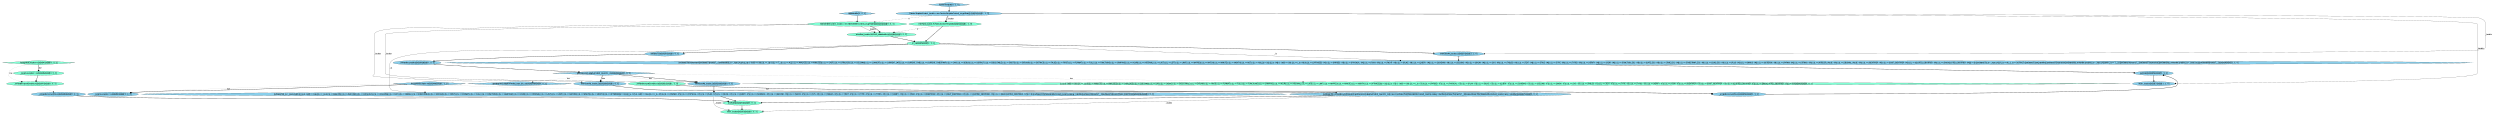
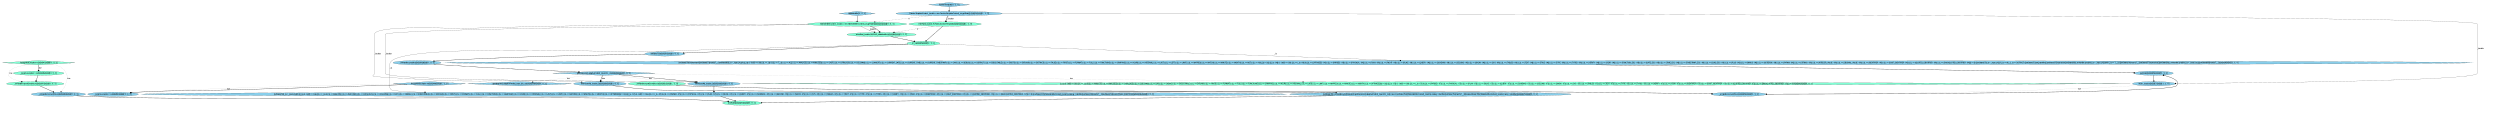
  digraph {
    fontname="Liberation Sans"
    node [fillcolor=skyblue fontname="Liberation Sans" shape=ellipse style=filled]
    edge [arrowhead=dot fontname="Liberation Sans" style=bold]
    n1 [label="functionTemplate['0', '1', '0']" shape=diamond]
    n2 [label="FunctionTemplateContext _localctx = new FunctionTemplateContext(_ctx,getState())@@@3@@@['1', '1', '0']"]
-   n3 [label="enterOuterAlt(_localctx,1)@@@7@@@['1', '1', '0']"]
    n4 [label="return _localctx@@@57@@@['1', '1', '0']"]
    n5 [fillcolor=aquamarine label="enterRule(_localctx,76,RULE_functionTemplate)@@@4@@@['1', '1', '0']"]
    n6 [fillcolor=aquamarine label="TableIdentifierContext _localctx = new TableIdentifierContext(_ctx,getState())@@@3@@@['0', '0', '1']"]
    n7 [label="_errHandler.sync(this)@@@8@@@['0', '0', '1']"]
    n8 [label="getInterpreter().adaptivePredict(_input,101,_ctx)@@@9@@@['0', '0', '1']" shape=diamond]
    n9 [label="enterOuterAlt(_localctx,2)@@@26@@@['0', '0', '1']"]
    n10 [fillcolor=aquamarine label="(((_la) & ~0x3f) == 0 && ((1L << _la) & ((1L << ANALYZE) | (1L << ANALYZED) | (1L << CATALOGS) | (1L << COLUMNS) | (1L << DAY) | (1L << DEBUG) | (1L << EXECUTABLE) | (1L << EXPLAIN) | (1L << FIRST) | (1L << FORMAT) | (1L << FULL) | (1L << FUNCTIONS) | (1L << GRAPHVIZ) | (1L << HOUR) | (1L << INTERVAL) | (1L << LAST) | (1L << LIMIT) | (1L << MAPPED) | (1L << MINUTE) | (1L << MONTH) | (1L << OPTIMIZED))) != 0) || ((((_la - 67)) & ~0x3f) == 0 && ((1L << (_la - 67)) & ((1L << (PARSED - 67)) | (1L << (PHYSICAL - 67)) | (1L << (PLAN - 67)) | (1L << (RLIKE - 67)) | (1L << (QUERY - 67)) | (1L << (SCHEMAS - 67)) | (1L << (SECOND - 67)) | (1L << (SHOW - 67)) | (1L << (SYS - 67)) | (1L << (TABLES - 67)) | (1L << (TEXT - 67)) | (1L << (TYPE - 67)) | (1L << (TYPES - 67)) | (1L << (VERIFY - 67)) | (1L << (YEAR - 67)) | (1L << (IDENTIFIER - 67)) | (1L << (DIGIT_IDENTIFIER - 67)) | (1L << (QUOTED_IDENTIFIER - 67)) | (1L << (BACKQUOTED_IDENTIFIER - 67)))) != 0)@@@14@@@['0', '0', '1']" shape=diamond]
    n11 [label="enterOuterAlt(_localctx,1)@@@10@@@['0', '0', '1']"]
    n12 [label="getInterpreter().adaptivePredict(_input,100,_ctx)@@@30@@@['0', '0', '1']" shape=diamond]
    n13 [label="{setState(670)functionName()setState(671)match(T__0)setState(683)_la = _input.LA(1)if ((((_la) & ~0x3f) == 0 && ((1L << _la) & ((1L << T__0) | (1L << ALL) | (1L << ANALYZE) | (1L << ANALYZED) | (1L << CAST) | (1L << CATALOGS) | (1L << COLUMNS) | (1L << CONVERT) | (1L << CURRENT_DATE) | (1L << CURRENT_TIME) | (1L << CURRENT_TIMESTAMP) | (1L << DAY) | (1L << DEBUG) | (1L << DISTINCT) | (1L << EXECUTABLE) | (1L << EXISTS) | (1L << EXPLAIN) | (1L << EXTRACT) | (1L << FALSE) | (1L << FIRST) | (1L << FORMAT) | (1L << FULL) | (1L << FUNCTIONS) | (1L << GRAPHVIZ) | (1L << HOUR) | (1L << INTERVAL) | (1L << LAST) | (1L << LEFT) | (1L << LIMIT) | (1L << MAPPED) | (1L << MATCH) | (1L << MINUTE) | (1L << MONTH) | (1L << NOT) | (1L << NULL))) != 0) || ((((_la - 64)) & ~0x3f) == 0 && ((1L << (_la - 64)) & ((1L << (OPTIMIZED - 64)) | (1L << (PARSED - 64)) | (1L << (PHYSICAL - 64)) | (1L << (PLAN - 64)) | (1L << (RIGHT - 64)) | (1L << (RLIKE - 64)) | (1L << (QUERY - 64)) | (1L << (SCHEMAS - 64)) | (1L << (SECOND - 64)) | (1L << (SHOW - 64)) | (1L << (SYS - 64)) | (1L << (TABLES - 64)) | (1L << (TEXT - 64)) | (1L << (TRUE - 64)) | (1L << (TYPE - 64)) | (1L << (TYPES - 64)) | (1L << (VERIFY - 64)) | (1L << (YEAR - 64)) | (1L << (FUNCTION_ESC - 64)) | (1L << (DATE_ESC - 64)) | (1L << (TIME_ESC - 64)) | (1L << (TIMESTAMP_ESC - 64)) | (1L << (GUID_ESC - 64)) | (1L << (PLUS - 64)) | (1L << (MINUS - 64)) | (1L << (ASTERISK - 64)) | (1L << (PARAM - 64)) | (1L << (STRING - 64)) | (1L << (INTEGER_VALUE - 64)) | (1L << (DECIMAL_VALUE - 64)) | (1L << (IDENTIFIER - 64)) | (1L << (DIGIT_IDENTIFIER - 64)) | (1L << (QUOTED_IDENTIFIER - 64)) | (1L << (BACKQUOTED_IDENTIFIER - 64)))) != 0)) {{setState(673)_la = _input.LA(1)if (_la == ALL || _la == DISTINCT) {{setState(672)setQuantifier()}}setState(675)expression()setState(680)_errHandler.sync(this)_la = _input.LA(1)while (_la == T__2) {{{setState(676)match(T__2)setState(677)expression()}}setState(682)_errHandler.sync(this)_la = _input.LA(1)}}}setState(685)match(T__1)}@@@8@@@['1', '1', '0']"]
    n14 [fillcolor=aquamarine label="int _la@@@5@@@['1', '1', '1']"]
    n15 [fillcolor=aquamarine label="enterRule(_localctx,96,RULE_tableIdentifier)@@@4@@@['0', '0', '1']"]
    n16 [label="{exitRule()}@@@54@@@['1', '1', '0']"]
    n17 [label="{setState(750)_la = _input.LA(1)if ((((_la) & ~0x3f) == 0 && ((1L << _la) & ((1L << ANALYZE) | (1L << ANALYZED) | (1L << CATALOGS) | (1L << COLUMNS) | (1L << DAY) | (1L << DEBUG) | (1L << EXECUTABLE) | (1L << EXPLAIN) | (1L << FIRST) | (1L << FORMAT) | (1L << FULL) | (1L << FUNCTIONS) | (1L << GRAPHVIZ) | (1L << HOUR) | (1L << INTERVAL) | (1L << LAST) | (1L << LIMIT) | (1L << MAPPED) | (1L << MINUTE) | (1L << MONTH) | (1L << OPTIMIZED))) != 0) || ((((_la - 67)) & ~0x3f) == 0 && ((1L << (_la - 67)) & ((1L << (PARSED - 67)) | (1L << (PHYSICAL - 67)) | (1L << (PLAN - 67)) | (1L << (RLIKE - 67)) | (1L << (QUERY - 67)) | (1L << (SCHEMAS - 67)) | (1L << (SECOND - 67)) | (1L << (SHOW - 67)) | (1L << (SYS - 67)) | (1L << (TABLES - 67)) | (1L << (TEXT - 67)) | (1L << (TYPE - 67)) | (1L << (TYPES - 67)) | (1L << (VERIFY - 67)) | (1L << (YEAR - 67)) | (1L << (IDENTIFIER - 67)) | (1L << (DIGIT_IDENTIFIER - 67)) | (1L << (QUOTED_IDENTIFIER - 67)) | (1L << (BACKQUOTED_IDENTIFIER - 67)))) != 0)) {{setState(747)((TableIdentifierContext)_localctx).catalog = identifier()setState(748)match(T__3)}}setState(752)match(TABLE_IDENTIFIER)}@@@11@@@['0', '0', '1']"]
    n18 [fillcolor=aquamarine label="{exitRule()}@@@50@@@['0', '0', '1']"]
-   n19 [fillcolor=aquamarine label="return _localctx@@@53@@@['0', '0', '1']"]
    n20 [fillcolor=aquamarine label="RecognitionException re@@@45@@@['0', '0', '1']" shape=diamond]
    n21 [fillcolor=aquamarine label="_errHandler.reportError(this,re)@@@47@@@['0', '0', '1']"]
    n22 [label="_errHandler.recover(this,re)@@@48@@@['0', '0', '1']"]
    n23 [fillcolor=aquamarine label="_localctx.exception = re@@@46@@@['0', '0', '1']"]
    n24 [label="{setState(756)_errHandler.sync(this)switch (getInterpreter().adaptivePredict(_input,100,_ctx)) {case 1:{setState(753)((TableIdentifierContext)_localctx).catalog = identifier()setState(754)match(T__3)}breaksetState(758)((TableIdentifierContext)_localctx).name = identifier()}@@@27@@@['0', '0', '1']"]
    n25 [label="setState(759)@@@7@@@['0', '0', '1']"]
    n26 [label="RecognitionException re@@@49@@@['1', '1', '0']" shape=diamond]
    n27 [label="_localctx.exception = re@@@50@@@['1', '1', '0']"]
    n28 [label="_errHandler.recover(this,re)@@@52@@@['1', '1', '0']"]
    n29 [fillcolor=aquamarine label="_errHandler.reportError(this,re)@@@51@@@['1', '1', '0']"]
    n30 [label="tableIdentifier['0', '0', '1']" shape=diamond]
    n1 -> n2
-   n2 -> n3 [label=_localctx style=solid]
    n2 -> n4 [arrowhead=box label=_localctx style=solid]
    n2 -> n5
    n2 -> n5 [label=_localctx style=solid]
    n2 -> n6 [label=0 style=dashed]
-   n3 -> n13
    n5 -> n14
    n5 -> n15 [arrowhead=box label=0 style=dashed]
    n6 -> n9 [label=_localctx style=solid]
    n6 -> n11 [label=_localctx style=solid]
    n6 -> n15 [arrowhead=box label=_localctx style=solid]
    n6 -> n15 [arrowhead=box]
    n7 -> n8 [arrowhead=box]
    n8 -> n9 [arrowhead=box]
    n8 -> n9 [arrowhead=box label=true style=dotted]
    n8 -> n10 [label=true style=dotted]
    n8 -> n11 [arrowhead=box]
    n8 -> n11 [label=true style=dotted]
    n8 -> n12 [label=true style=dotted]
    n9 -> n24
    n11 -> n17 [arrowhead=box]
    n13 -> n16 [arrowhead=box]
-   n14 -> n3
    n14 -> n13 [arrowhead=box label=_la style=solid]
    n14 -> n17 [arrowhead=box label=_la style=solid]
    n14 -> n25
    n15 -> n14 [arrowhead=box]
    n16 -> n4
    n17 -> n18
-   n17 -> n19 [label=_localctx style=solid]
-   n18 -> n19
    n20 -> n21 [arrowhead=box label=true style=dotted]
+   n20 -> n22 [label=true style=dotted]
    n20 -> n23
    n20 -> n23 [arrowhead=box label=true style=dotted]
-   n21 -> n22 [style=dotted]
+   n21 -> n22
    n22 -> n18 [arrowhead=box]
    n23 -> n21 [arrowhead=box]
    n24 -> n18
-   n24 -> n19 [label=_localctx style=solid]
    n25 -> n7
    n26 -> n27 [arrowhead=box label=true style=dotted]
    n26 -> n27
-   n26 -> n28 [arrowhead=box label=true style=dotted]
+   n4 -> n28 [arrowhead=box label=true style=dotted]
    n28 -> n16 [arrowhead=box]
    n29 -> n28 [arrowhead=box]
    n30 -> n6
  }
